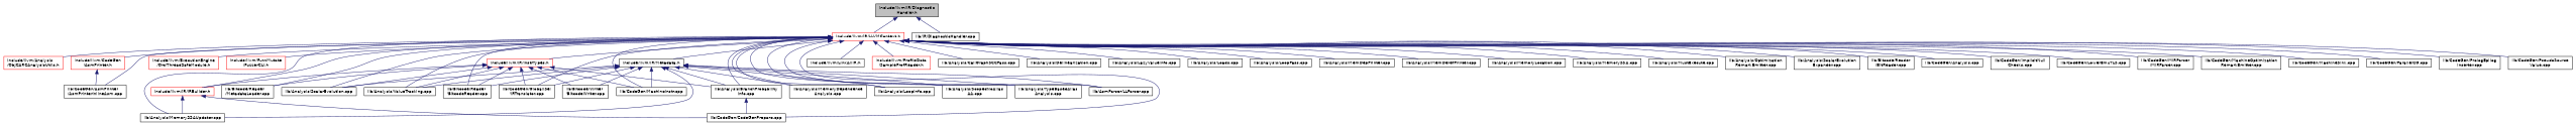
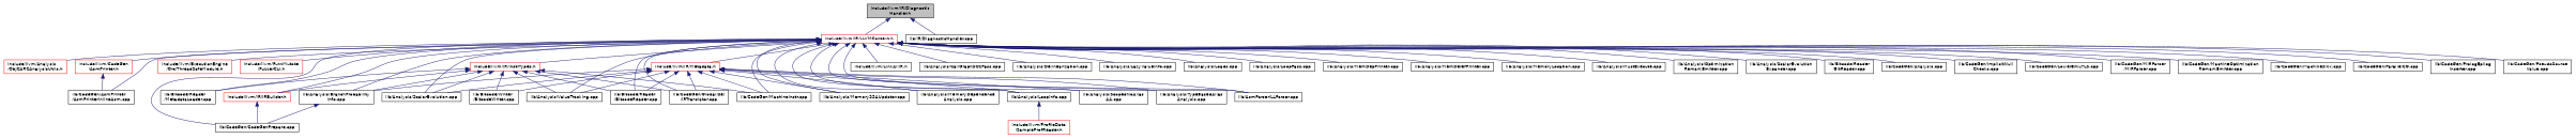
  digraph {
    node [color=black fontname=Helvetica fontsize=10 shape=box]
    edge [color=midnightblue dir=back fontname=Helvetica fontsize=10 labelfontname=Helvetica labelfontsize=10 style=solid]
    n1 [fillcolor=grey75 fontcolor=black height=0.2 label="include/llvm/IR/Diagnostic\lHandler.h" style=filled width=0.4]
    n2 [color=red height=0.2 label="include/llvm/IR/LLVMContext.h" width=0.4]
    n3 [height=0.2 label="lib/IR/DiagnosticHandler.cpp" width=0.4]
    n4 [color=red height=0.2 label="include/llvm/Analysis\l/ObjCARCAnalysisUtils.h" width=0.4]
    n5 [color=red height=0.2 label="include/llvm/CodeGen\l/AsmPrinter.h" width=0.4]
    n6 [height=0.2 label="lib/CodeGen/AsmPrinter\l/AsmPrinterInlineAsm.cpp" width=0.4]
    n7 [color=red height=0.2 label="include/llvm/ExecutionEngine\l/Orc/ThreadSafeModule.h" width=0.4]
    n8 [color=red height=0.2 label="include/llvm/FuzzMutate\l/FuzzerCLI.h" width=0.4]
    n9 [color=red height=0.2 label="include/llvm/IR/IRBuilder.h" width=0.4]
    n10 [height=0.2 label="lib/Analysis/MemorySSAUpdater.cpp" width=0.4]
    n11 [height=0.2 label="lib/CodeGen/CodeGenPrepare.cpp" width=0.4]
    n12 [color=red height=0.2 label="include/llvm/IR/InstrTypes.h" width=0.4]
    n13 [height=0.2 label="lib/Analysis/BranchProbability\lInfo.cpp" width=0.4]
    n14 [height=0.2 label="lib/Analysis/MemoryDependence\lAnalysis.cpp" width=0.4]
    n15 [height=0.2 label="lib/Analysis/ScalarEvolution.cpp" width=0.4]
    n16 [height=0.2 label="lib/Analysis/ValueTracking.cpp" width=0.4]
    n17 [height=0.2 label="lib/Bitcode/Reader\l/BitcodeReader.cpp" width=0.4]
    n18 [height=0.2 label="lib/Bitcode/Reader\l/MetadataLoader.cpp" width=0.4]
    n19 [height=0.2 label="lib/CodeGen/GlobalISel\l/IRTranslator.cpp" width=0.4]
    n20 [height=0.2 label="lib/CodeGen/MachineInstr.cpp" width=0.4]
-   n21 [height=0.2 label="include/llvm/IR/Metadata.h" width=0.4]
+   n21 [color=red height=0.2 label="include/llvm/IR/Metadata.h" width=0.4]
    n22 [height=0.2 label="lib/Analysis/LoopInfo.cpp" width=0.4]
    n23 [height=0.2 label="lib/Analysis/ScopedNoAlias\lAA.cpp" width=0.4]
    n24 [height=0.2 label="lib/Analysis/TypeBasedAlias\lAnalysis.cpp" width=0.4]
    n25 [height=0.2 label="lib/AsmParser/LLParser.cpp" width=0.4]
    n26 [height=0.2 label="include/llvm/LinkAllIR.h" width=0.4]
    n27 [color=red height=0.2 label="include/llvm/ProfileData\l/SampleProfReader.h" width=0.4]
    n28 [height=0.2 label="lib/Analysis/CallGraphSCCPass.cpp" width=0.4]
    n29 [height=0.2 label="lib/Analysis/Delinearization.cpp" width=0.4]
    n30 [height=0.2 label="lib/Analysis/LazyValueInfo.cpp" width=0.4]
    n31 [height=0.2 label="lib/Analysis/Loads.cpp" width=0.4]
    n32 [height=0.2 label="lib/Analysis/LoopPass.cpp" width=0.4]
    n33 [height=0.2 label="lib/Analysis/MemDepPrinter.cpp" width=0.4]
    n34 [height=0.2 label="lib/Analysis/MemDerefPrinter.cpp" width=0.4]
    n35 [height=0.2 label="lib/Analysis/MemoryLocation.cpp" width=0.4]
-   n36 [height=0.2 label="lib/Analysis/MemorySSA.cpp" width=0.4]
    n37 [height=0.2 label="lib/Analysis/MustExecute.cpp" width=0.4]
    n38 [height=0.2 label="lib/Analysis/Optimization\lRemarkEmitter.cpp" width=0.4]
    n39 [height=0.2 label="lib/Analysis/ScalarEvolution\lExpander.cpp" width=0.4]
    n40 [height=0.2 label="lib/Bitcode/Reader\l/BitReader.cpp" width=0.4]
    n41 [height=0.2 label="lib/CodeGen/Analysis.cpp" width=0.4]
    n42 [height=0.2 label="lib/CodeGen/ImplicitNull\lChecks.cpp" width=0.4]
    n43 [height=0.2 label="lib/CodeGen/LowerEmuTLS.cpp" width=0.4]
    n44 [height=0.2 label="lib/CodeGen/MIRParser\l/MIRParser.cpp" width=0.4]
    n45 [height=0.2 label="lib/CodeGen/MachineOptimization\lRemarkEmitter.cpp" width=0.4]
    n46 [height=0.2 label="lib/CodeGen/MachineSink.cpp" width=0.4]
    n47 [height=0.2 label="lib/CodeGen/ParallelCG.cpp" width=0.4]
    n48 [height=0.2 label="lib/CodeGen/PrologEpilog\lInserter.cpp" width=0.4]
    n49 [height=0.2 label="lib/CodeGen/PseudoSource\lValue.cpp" width=0.4]
    n50 [height=0.2 label="lib/Bitcode/Writer\l/BitcodeWriter.cpp" width=0.4]
    n1 -> n2
    n1 -> n3
    n2 -> n4
    n2 -> n5
    n2 -> n6
    n2 -> n7
    n2 -> n8
    n2 -> n9
    n2 -> n10
    n2 -> n11
    n2 -> n12
    n2 -> n13
    n2 -> n14
    n2 -> n15
    n2 -> n16
    n2 -> n17
    n2 -> n18
    n2 -> n19
    n2 -> n20
    n2 -> n21
    n2 -> n22
    n2 -> n23
    n2 -> n24
    n2 -> n25
    n2 -> n26
-   n2 -> n27
+   n22 -> n27
    n2 -> n28
    n2 -> n29
    n2 -> n30
    n2 -> n31
    n2 -> n32
    n2 -> n33
    n2 -> n34
    n2 -> n35
-   n2 -> n36
    n2 -> n37
    n2 -> n38
    n2 -> n39
    n2 -> n40
    n2 -> n41
    n2 -> n42
    n2 -> n43
    n2 -> n44
    n2 -> n45
    n2 -> n46
    n2 -> n47
    n2 -> n48
    n2 -> n49
    n5 -> n6
-   n9 -> n10
    n9 -> n11
    n12 -> n9
    n12 -> n13
    n12 -> n15
    n12 -> n16
    n12 -> n17
    n12 -> n18
    n12 -> n19
    n12 -> n20
    n12 -> n50
    n13 -> n11
    n21 -> n10
    n21 -> n13
    n21 -> n14
    n21 -> n15
    n21 -> n16
    n21 -> n17
    n21 -> n19
    n21 -> n20
    n21 -> n22
    n21 -> n23
    n21 -> n24
    n21 -> n25
    n21 -> n50
  }
